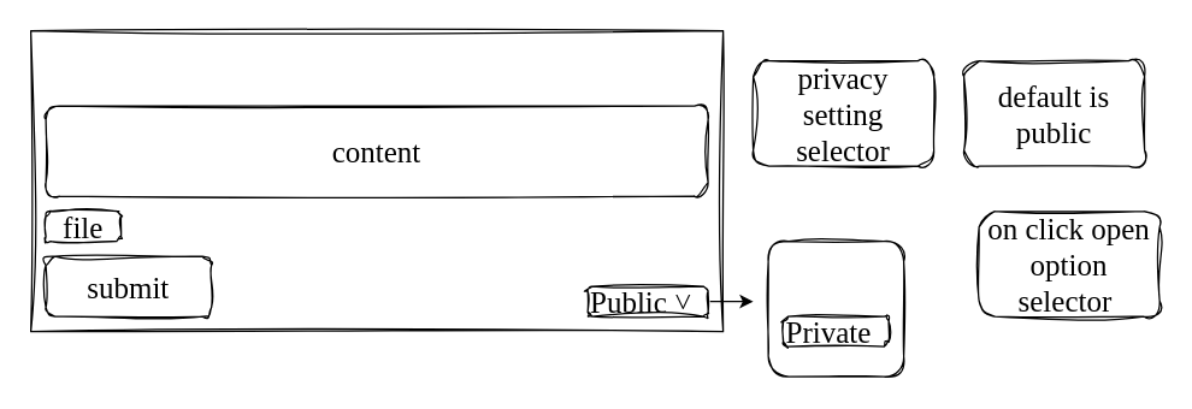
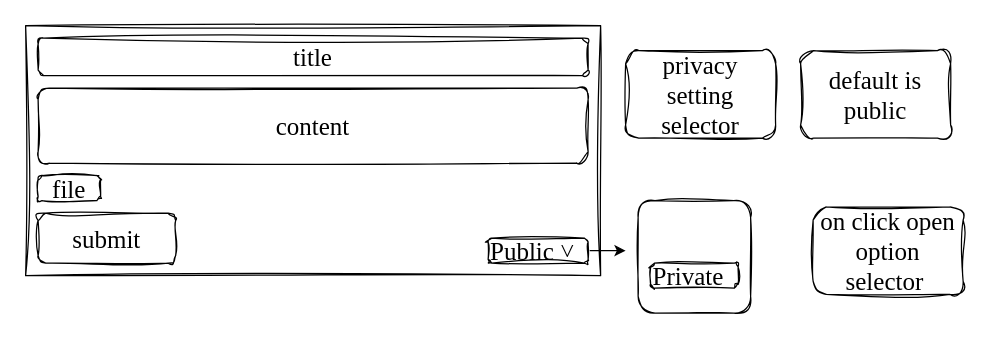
  <mxCell id="0" />
  <mxCell id="1" parent="0" />
  <mxCell id="2" value="" style="whiteSpace=wrap;html=1;aspect=fixed;rounded=1;shadow=0;glass=0;sketch=1;fillColor=default;" vertex="1" parent="1"><mxGeometry x="510" y="160" width="90" height="90" as="geometry" /></mxCell>
  <mxCell id="3" value="" style="rounded=0;whiteSpace=wrap;html=1;sketch=1;hachureGap=4;jiggle=2;curveFitting=1;fontFamily=Architects Daughter;fontSource=https%3A%2F%2Ffonts.googleapis.com%2Fcss%3Ffamily%3DArchitects%2BDaughter;fontSize=20;" parent="1" vertex="1"><mxGeometry x="20" y="20" width="460" height="200" as="geometry" /></mxCell>
+ <mxCell id="4" value="title" style="rounded=1;whiteSpace=wrap;html=1;sketch=1;hachureGap=4;jiggle=2;curveFitting=1;fontFamily=Architects Daughter;fontSource=https%3A%2F%2Ffonts.googleapis.com%2Fcss%3Ffamily%3DArchitects%2BDaughter;fontSize=20;" parent="1" vertex="1"><mxGeometry x="30" y="30" width="440" height="30" as="geometry" /></mxCell>
  <mxCell id="5" value="content" style="rounded=1;whiteSpace=wrap;html=1;sketch=1;hachureGap=4;jiggle=2;curveFitting=1;fontFamily=Architects Daughter;fontSource=https%3A%2F%2Ffonts.googleapis.com%2Fcss%3Ffamily%3DArchitects%2BDaughter;fontSize=20;" parent="1" vertex="1"><mxGeometry x="30" y="70" width="440" height="60" as="geometry" /></mxCell>
  <mxCell id="6" value="submit" style="rounded=1;whiteSpace=wrap;html=1;sketch=1;hachureGap=4;jiggle=2;curveFitting=1;fontFamily=Architects Daughter;fontSource=https%3A%2F%2Ffonts.googleapis.com%2Fcss%3Ffamily%3DArchitects%2BDaughter;fontSize=20;" parent="1" vertex="1"><mxGeometry x="30" y="170" width="110" height="40" as="geometry" /></mxCell>
  <mxCell id="7" value="file" style="rounded=1;whiteSpace=wrap;html=1;sketch=1;hachureGap=4;jiggle=2;curveFitting=1;fontFamily=Architects Daughter;fontSource=https%3A%2F%2Ffonts.googleapis.com%2Fcss%3Ffamily%3DArchitects%2BDaughter;fontSize=20;" parent="1" vertex="1"><mxGeometry x="30" y="140" width="50" height="20" as="geometry" /></mxCell>
  <mxCell id="8" value="privacy&lt;br&gt;setting selector" style="rounded=1;whiteSpace=wrap;html=1;sketch=1;hachureGap=4;jiggle=2;curveFitting=1;fontFamily=Architects Daughter;fontSource=https%3A%2F%2Ffonts.googleapis.com%2Fcss%3Ffamily%3DArchitects%2BDaughter;fontSize=20;" parent="1" vertex="1"><mxGeometry x="500" y="40" width="120" height="70" as="geometry" /></mxCell>
  <mxCell id="9" style="edgeStyle=none;html=1;" edge="1" parent="1" source="10"><mxGeometry relative="1" as="geometry"><mxPoint x="500" y="200" as="targetPoint" /></mxGeometry></mxCell>
  <mxCell id="10" value="Public&amp;nbsp;˅" style="rounded=1;whiteSpace=wrap;html=1;hachureGap=4;fontFamily=Architects Daughter;fontSource=https%3A%2F%2Ffonts.googleapis.com%2Fcss%3Ffamily%3DArchitects%2BDaughter;fontSize=20;fillColor=default;glass=0;shadow=0;sketch=1;curveFitting=1;jiggle=2;align=left;" vertex="1" parent="1"><mxGeometry x="390" y="190" width="80" height="20" as="geometry" /></mxCell>
  <mxCell id="11" value="default is public" style="rounded=1;whiteSpace=wrap;html=1;sketch=1;hachureGap=4;jiggle=2;curveFitting=1;fontFamily=Architects Daughter;fontSource=https%3A%2F%2Ffonts.googleapis.com%2Fcss%3Ffamily%3DArchitects%2BDaughter;fontSize=20;" vertex="1" parent="1"><mxGeometry x="640" y="40" width="120" height="70" as="geometry" /></mxCell>
- <mxCell id="12" value="on click open option selector&amp;nbsp;" style="rounded=1;whiteSpace=wrap;html=1;sketch=1;hachureGap=4;jiggle=2;curveFitting=1;fontFamily=Architects Daughter;fontSource=https%3A%2F%2Ffonts.googleapis.com%2Fcss%3Ffamily%3DArchitects%2BDaughter;fontSize=20;" vertex="1" parent="1"><mxGeometry x="650" y="140" width="120" height="70" as="geometry" /></mxCell>
+ <mxCell id="12" value="on click open option selector&amp;nbsp;" style="rounded=1;whiteSpace=wrap;html=1;sketch=1;hachureGap=4;jiggle=2;curveFitting=1;fontFamily=Architects Daughter;fontSource=https%3A%2F%2Ffonts.googleapis.com%2Fcss%3Ffamily%3DArchitects%2BDaughter;fontSize=20;" vertex="1" parent="1"><mxGeometry x="650" y="165" width="120" height="70" as="geometry" /></mxCell>
  <mxCell id="13" value="Private" style="rounded=1;whiteSpace=wrap;html=1;hachureGap=4;fontFamily=Architects Daughter;fontSource=https%3A%2F%2Ffonts.googleapis.com%2Fcss%3Ffamily%3DArchitects%2BDaughter;fontSize=20;fillColor=default;glass=0;shadow=0;sketch=1;curveFitting=1;jiggle=2;align=left;" vertex="1" parent="1"><mxGeometry x="520" y="210" width="70" height="20" as="geometry" /></mxCell>
